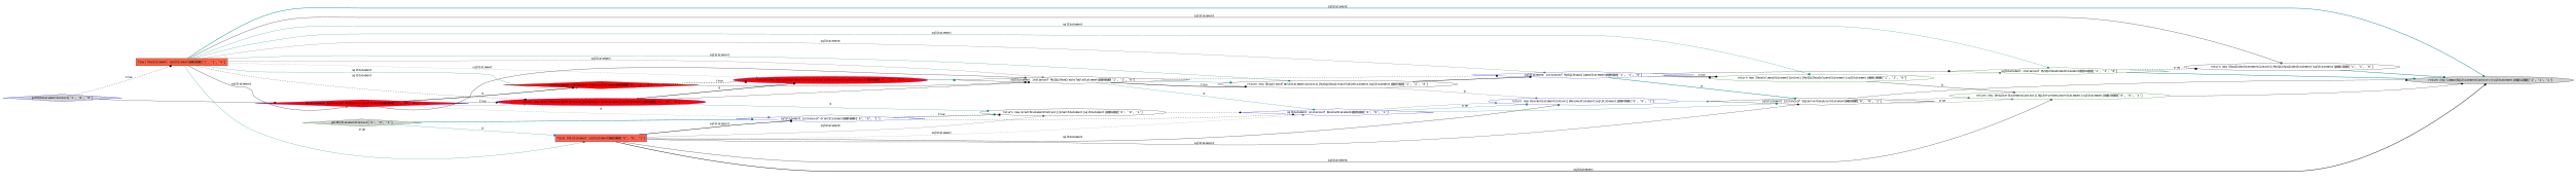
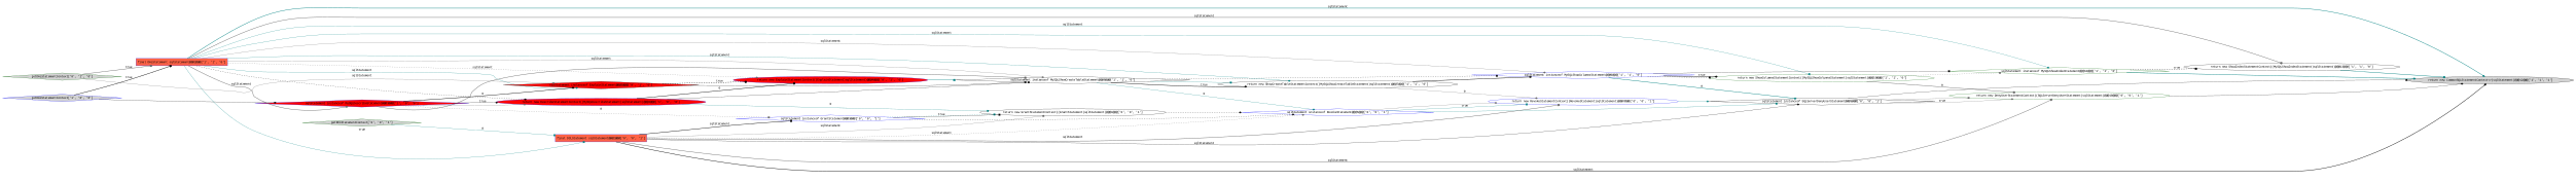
  digraph {
    fontname="Liberation Mono"
    rankdir=LR
    node [color=blue fillcolor=white fontname="Liberation Mono" shape=diamond style=filled]
    edge [arrowhead=box color=black fontname="Liberation Mono" style=solid]
    n1 [fillcolor=red label="return new ExplainStatementContext((ExplainStatement)sqlStatement)@@@4@@@['0', '1', '0']" shape=ellipse]
    n2 [color=black label="sqlStatement instanceof MySQLShowCreateTableStatement@@@6@@@['1', '1', '0']"]
    n3 [color=black label="return new ShowCreateTableStatementContext((MySQLShowCreateTableStatement)sqlStatement)@@@7@@@['1', '1', '0']" shape=ellipse]
    n4 [label="sqlStatement instanceof RevokeStatement@@@6@@@['0', '0', '1']"]
    n5 [label="sqlStatement instanceof MySQLShowColumnsStatement@@@9@@@['1', '1', '0']"]
    n6 [label="return new RevokeStatementContext((RevokeStatement)sqlStatement)@@@7@@@['0', '0', '1']" shape=ellipse]
    n7 [color=black label="sqlStatement instanceof SQLServerDenyUserStatement@@@9@@@['0', '0', '1']"]
    n8 [color=darkgreen label="sqlStatement instanceof MySQLShowIndexStatement@@@12@@@['1', '1', '0']"]
    n9 [color=darkgreen label="return new ShowColumnsStatementContext((MySQLShowColumnsStatement)sqlStatement)@@@10@@@['1', '1', '0']" shape=ellipse]
    n10 [color=black label="return new ShowIndexStatementContext((MySQLShowIndexStatement)sqlStatement)@@@13@@@['1', '1', '0']" shape=ellipse]
    n11 [color=black fillcolor=lightgray label="return new CommonSQLStatementContext<>(sqlStatement)@@@12@@@['1', '1', '1']" shape=ellipse]
    n12 [color=darkgreen label="return new DenyUserStatementContext((SQLServerDenyUserStatement)sqlStatement)@@@10@@@['0', '0', '1']" shape=ellipse]
    n13 [fillcolor=tomato label="final DCLStatement sqlStatement@@@2@@@['0', '0', '1']" shape=box]
    n14 [color=black label="return new GrantStatementContext((GrantStatement)sqlStatement)@@@4@@@['0', '0', '1']" shape=ellipse]
    n15 [label="sqlStatement instanceof GrantStatement@@@3@@@['0', '0', '1']"]
-   n16 [color=black fillcolor=tomato label="final DALStatement sqlStatement@@@2@@@['1', '1', '0']" shape=box]
+   n16 [fillcolor=tomato label="final DALStatement sqlStatement@@@2@@@['1', '1', '0']" shape=box]
    n17 [fillcolor=red label="sqlStatement instanceof MySQLDescribeStatement@@@3@@@['1', '0', '0']"]
    n18 [color=black fillcolor=red label="sqlStatement instanceof ExplainStatement@@@3@@@['0', '1', '0']"]
    n19 [fillcolor=red label="return new DescribeStatementContext((MySQLDescribeStatement)sqlStatement)@@@4@@@['1', '0', '0']" shape=ellipse]
    n20 [fillcolor=lightgray label="getDALStatementContext['1', '0', '0']"]
+   n21 [color=darkgreen fillcolor=lightgray label="getDALStatementContext['0', '1', '0']"]
    n22 [color=darkgreen fillcolor=lightgray label="getDCLStatementContext['0', '0', '1']"]
    n1 -> n2 [color=teal style=bold]
    n2 -> n3 [color=teal]
    n2 -> n3 [arrowhead=diamond label=true style=bold]
    n2 -> n4 [arrowhead=diamond color=teal label=0]
    n2 -> n5 [style=dashed]
    n3 -> n5 [arrowhead=diamond style=bold]
    n3 -> n6 [arrowhead=diamond color=gray40 label=0]
    n4 -> n6 [color=teal label=true]
    n4 -> n6 [arrowhead=diamond color=gray40]
    n4 -> n7 [color=teal]
    n5 -> n7 [arrowhead=diamond color=teal label=0 style=bold]
    n5 -> n8
    n5 -> n9 [arrowhead=diamond label=true style=bold]
    n5 -> n9 [style=dashed]
    n6 -> n7 [arrowhead=diamond color=teal]
    n7 -> n11
    n7 -> n12 [color=gray40]
    n7 -> n12 [arrowhead=diamond color=gray40 label=true]
    n8 -> n10 [color=gray40 style=dashed]
    n8 -> n10 [label=true style=dashed]
    n8 -> n11 [arrowhead=diamond color=teal style=bold]
    n9 -> n8 [color=gray40 style=dashed]
    n9 -> n12 [color=gray40 label=0 style=bold]
    n10 -> n11 [color=teal style=bold]
    n12 -> n11 [arrowhead=diamond]
    n13 -> n4 [arrowhead=diamond color=gray40 label=sqlStatement style=dashed]
    n13 -> n6 [color=gray40 label=sqlStatement style=bold]
    n13 -> n7 [arrowhead=diamond label=sqlStatement]
    n13 -> n11 [arrowhead=diamond label=sqlStatement style=bold]
    n13 -> n12 [color=gray40 label=sqlStatement style=bold]
    n13 -> n14 [color=gray40 label=sqlStatement]
    n13 -> n15 [label=sqlStatement style=bold]
    n14 -> n4 [arrowhead=diamond style=dashed]
    n15 -> n4 [arrowhead=diamond style=dashed]
    n15 -> n14 [color=teal label=true style=dashed]
    n15 -> n14
    n16 -> n1 [arrowhead=diamond color=gray40 label=sqlStatement style=dashed]
    n16 -> n2 [arrowhead=diamond color=gray40 label=sqlStatement]
    n16 -> n3 [arrowhead=diamond color=teal label=sqlStatement]
    n16 -> n5 [arrowhead=diamond color=gray40 label=sqlStatement]
    n16 -> n8 [arrowhead=diamond color=teal label=sqlStatement]
    n16 -> n9 [color=teal label=sqlStatement]
    n16 -> n10 [color=gray40 label=sqlStatement style=bold]
    n16 -> n11 [arrowhead=diamond color=teal label=sqlStatement style=bold]
    n16 -> n13 [color=teal label=true]
    n16 -> n17 [arrowhead=diamond color=gray40 label=sqlStatement style=bold]
    n16 -> n18 [arrowhead=diamond color=teal label=sqlStatement]
    n16 -> n19 [arrowhead=diamond label=sqlStatement style=dashed]
    n17 -> n2 [color=gray40 style=bold]
    n17 -> n15 [color=gray40 label=0 style=dashed]
    n17 -> n18 [arrowhead=diamond label=0 style=bold]
    n17 -> n19 [arrowhead=diamond color=gray40]
    n17 -> n19 [arrowhead=diamond label=true]
    n18 -> n1 [arrowhead=diamond label=true style=dashed]
    n18 -> n1 [style=dashed]
    n18 -> n2
    n19 -> n1 [label=0 style=bold]
    n19 -> n2
    n19 -> n14 [color=teal label=0]
-   n20 -> n16 [label=true style=dashed]
+   n20 -> n16 [label=true style=bold]
    n20 -> n17 [arrowhead=diamond]
+   n21 -> n16 [color=gray40 label=true style=bold]
+   n21 -> n18 [arrowhead=diamond color=gray40]
    n22 -> n13 [color=teal label=0]
-   n22 -> n15 [color=teal style=bold]
  }
